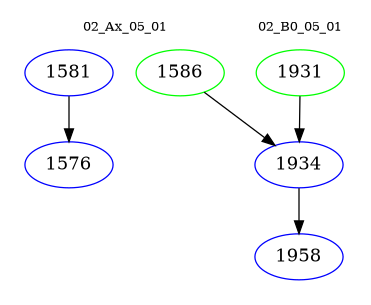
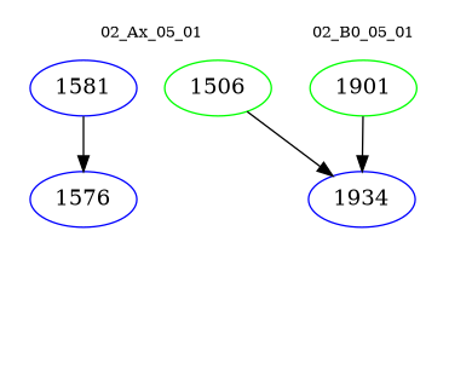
  digraph {
    node [color=blue]
    edge [color=black]
-   n1 [color=green label=1586]
+   n1 [color=green label=1506]
    n2 [label=1581]
    n3 [label=1576]
-   n4 [color=green label=1931]
+   n4 [color=green label=1901]
    n5 [label=1934]
-   n6 [label=1958]
    subgraph cluster_1 {
      color=white
      fontsize=10
      label="02_Ax_05_01"
      n1
      n2
      n3
    }
    subgraph cluster_2 {
      color=white
      fontsize=10
      label="02_B0_05_01"
      n4
      n5
-     n6
    }
    n1 -> n5
    n2 -> n3
    n4 -> n5
-   n5 -> n6
  }
